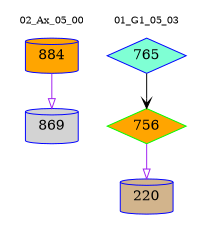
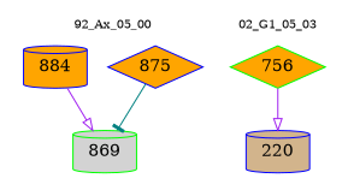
  digraph {
    node [color=blue fillcolor=orange shape=diamond style=filled]
    edge [arrowhead=onormal color=purple]
-   n2 [fillcolor=lightgrey label=869 shape=cylinder]
+   n1 [label=875]
+   n2 [color=green fillcolor=lightgrey label=869 shape=cylinder]
    n3 [label=884 shape=cylinder]
-   n4 [fillcolor=aquamarine label=765]
    n5 [color=green label=756]
    n6 [fillcolor=tan label=220 shape=cylinder]
    subgraph cluster_1 {
      color=white
      fontsize=10
-     label="02_Ax_05_00"
+     label="92_Ax_05_00"
+     n1
      n2
      n3
    }
    subgraph cluster_2 {
      color=white
      fontsize=10
-     label="01_G1_05_03"
-     n4
+     label="02_G1_05_03"
      n5
      n6
    }
+   n1 -> n2 [arrowhead=tee color=teal]
    n3 -> n2
-   n4 -> n5 [arrowhead=vee color=black]
    n5 -> n6
  }
